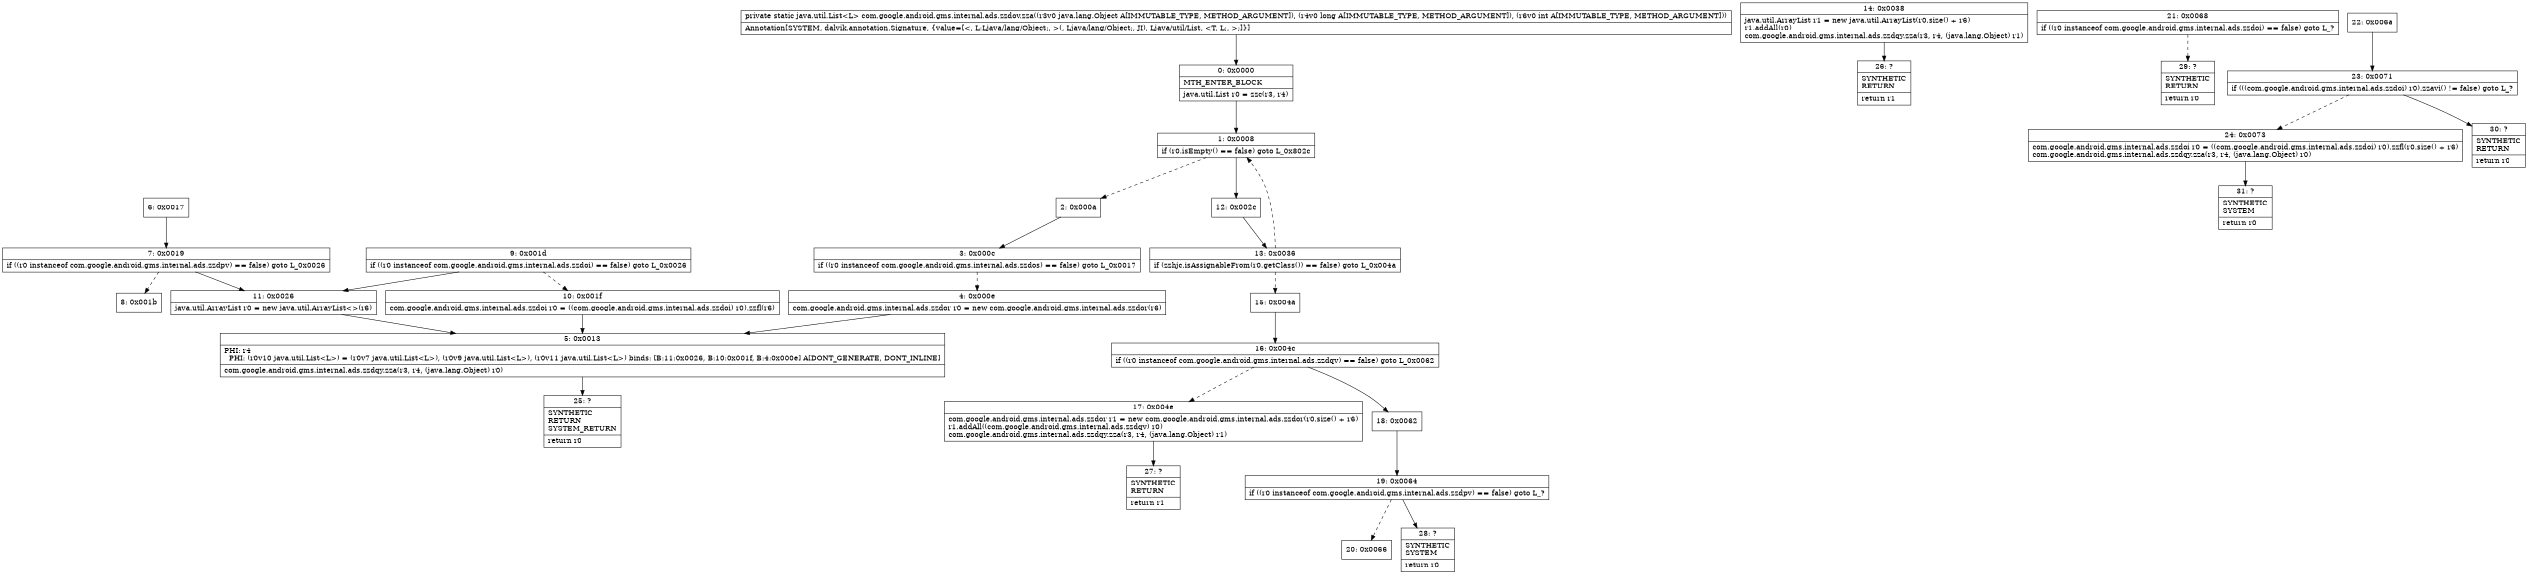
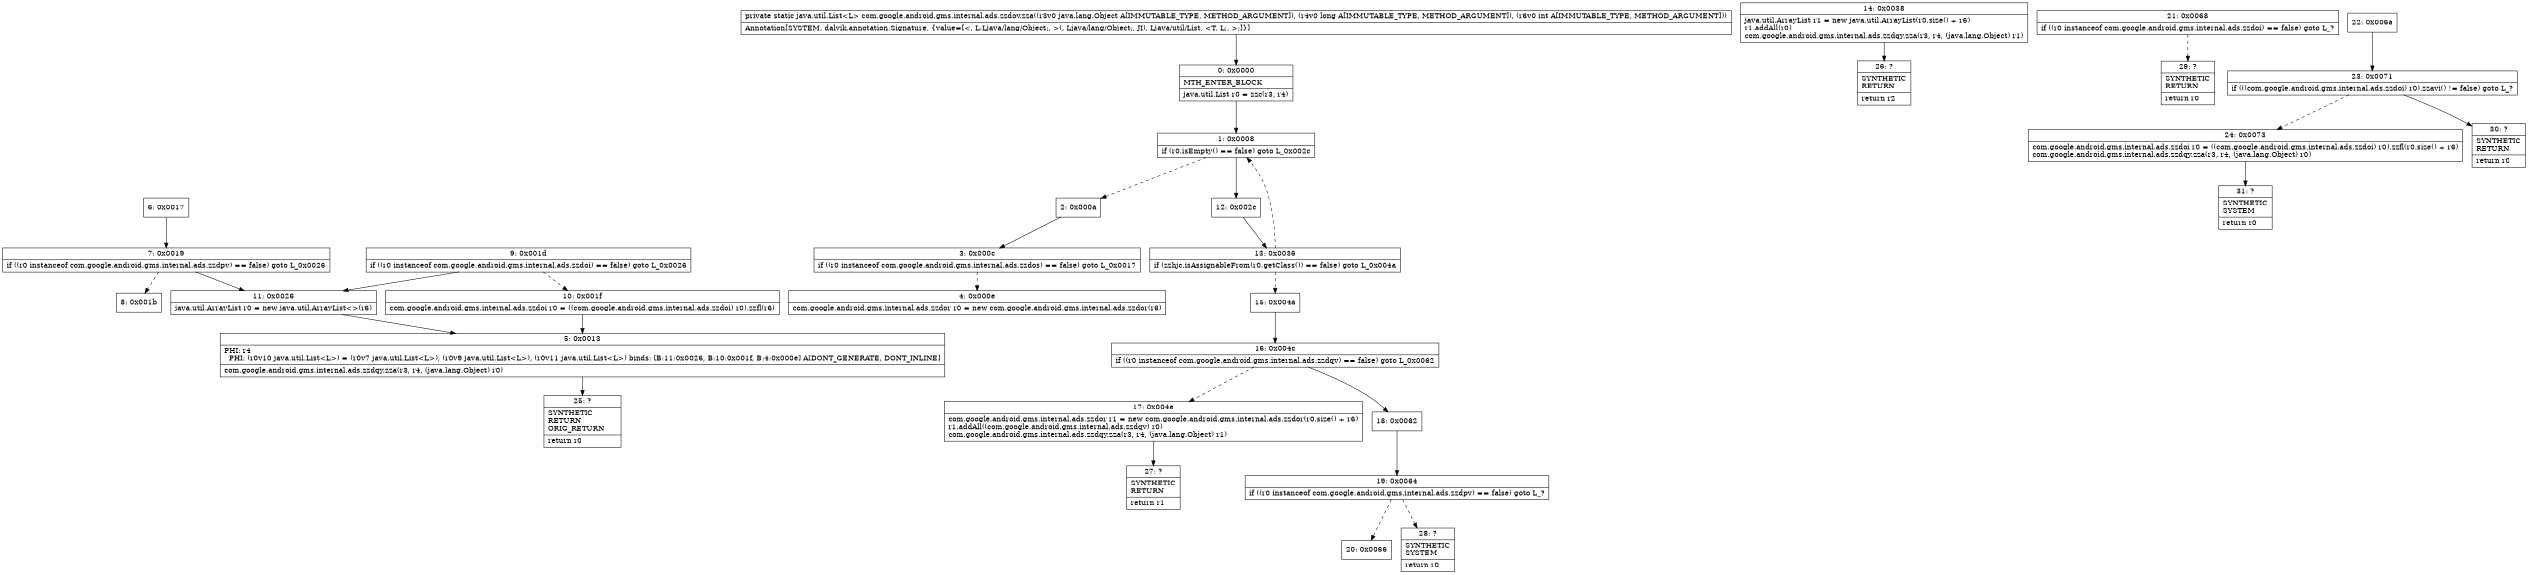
  digraph {
    node [shape=record]
    n1 [label="{0\:\ 0x0000|MTH_ENTER_BLOCK\l|java.util.List r0 = zzc(r3, r4)\l}"]
-   n2 [label="{1\:\ 0x0008|if (r0.isEmpty() == false) goto L_0x802c\l}"]
+   n2 [label="{1\:\ 0x0008|if (r0.isEmpty() == false) goto L_0x002c\l}"]
    n3 [label="{2\:\ 0x000a}"]
    n4 [label="{12\:\ 0x002c}"]
    n5 [label="{3\:\ 0x000c|if ((r0 instanceof com.google.android.gms.internal.ads.zzdos) == false) goto L_0x0017\l}"]
    n6 [label="{13\:\ 0x0036|if (zzhjc.isAssignableFrom(r0.getClass()) == false) goto L_0x004a\l}"]
    n7 [label="{4\:\ 0x000e|com.google.android.gms.internal.ads.zzdor r0 = new com.google.android.gms.internal.ads.zzdor(r6)\l}"]
    n8 [label="{5\:\ 0x0013|PHI: r4 \l  PHI: (r0v10 java.util.List\<L\>) = (r0v7 java.util.List\<L\>), (r0v9 java.util.List\<L\>), (r0v11 java.util.List\<L\>) binds: [B:11:0x0026, B:10:0x001f, B:4:0x000e] A[DONT_GENERATE, DONT_INLINE]\l|com.google.android.gms.internal.ads.zzdqy.zza(r3, r4, (java.lang.Object) r0)\l}"]
    n9 [label="{6\:\ 0x0017}"]
    n10 [label="{7\:\ 0x0019|if ((r0 instanceof com.google.android.gms.internal.ads.zzdpv) == false) goto L_0x0026\l}"]
-   n11 [label="{25\:\ ?|SYNTHETIC\lRETURN\lSYSTEM_RETURN\l|return r0\l}"]
+   n11 [label="{25\:\ ?|SYNTHETIC\lRETURN\lORIG_RETURN\l|return r0\l}"]
    n12 [label="{8\:\ 0x001b}"]
    n13 [label="{11\:\ 0x0026|java.util.ArrayList r0 = new java.util.ArrayList\<\>(r6)\l}"]
    n14 [label="{9\:\ 0x001d|if ((r0 instanceof com.google.android.gms.internal.ads.zzdoi) == false) goto L_0x0026\l}"]
    n15 [label="{10\:\ 0x001f|com.google.android.gms.internal.ads.zzdoi r0 = ((com.google.android.gms.internal.ads.zzdoi) r0).zzfl(r6)\l}"]
    n16 [label="{15\:\ 0x004a}"]
    n17 [label="{14\:\ 0x0038|java.util.ArrayList r1 = new java.util.ArrayList(r0.size() + r6)\lr1.addAll(r0)\lcom.google.android.gms.internal.ads.zzdqy.zza(r3, r4, (java.lang.Object) r1)\l}"]
-   n18 [label="{26\:\ ?|SYNTHETIC\lRETURN\l|return r1\l}"]
+   n18 [label="{26\:\ ?|SYNTHETIC\lRETURN\l|return r2\l}"]
    n19 [label="{16\:\ 0x004c|if ((r0 instanceof com.google.android.gms.internal.ads.zzdqv) == false) goto L_0x0062\l}"]
    n20 [label="{17\:\ 0x004e|com.google.android.gms.internal.ads.zzdor r1 = new com.google.android.gms.internal.ads.zzdor(r0.size() + r6)\lr1.addAll((com.google.android.gms.internal.ads.zzdqv) r0)\lcom.google.android.gms.internal.ads.zzdqy.zza(r3, r4, (java.lang.Object) r1)\l}"]
    n21 [label="{18\:\ 0x0062}"]
    n22 [label="{27\:\ ?|SYNTHETIC\lRETURN\l|return r1\l}"]
    n23 [label="{19\:\ 0x0064|if ((r0 instanceof com.google.android.gms.internal.ads.zzdpv) == false) goto L_?\l}"]
    n24 [label="{20\:\ 0x0066}"]
    n25 [label="{28\:\ ?|SYNTHETIC\lSYSTEM\l|return r0\l}"]
    n26 [label="{21\:\ 0x0068|if ((r0 instanceof com.google.android.gms.internal.ads.zzdoi) == false) goto L_?\l}"]
    n27 [label="{29\:\ ?|SYNTHETIC\lRETURN\l|return r0\l}"]
    n28 [label="{22\:\ 0x006a}"]
    n29 [label="{23\:\ 0x0071|if (((com.google.android.gms.internal.ads.zzdoi) r0).zzavi() != false) goto L_?\l}"]
    n30 [label="{24\:\ 0x0073|com.google.android.gms.internal.ads.zzdoi r0 = ((com.google.android.gms.internal.ads.zzdoi) r0).zzfl(r0.size() + r6)\lcom.google.android.gms.internal.ads.zzdqy.zza(r3, r4, (java.lang.Object) r0)\l}"]
    n31 [label="{30\:\ ?|SYNTHETIC\lRETURN\l|return r0\l}"]
    n32 [label="{31\:\ ?|SYNTHETIC\lSYSTEM\l|return r0\l}"]
    n33 [label="{private static java.util.List\<L\> com.google.android.gms.internal.ads.zzdov.zza((r3v0 java.lang.Object A[IMMUTABLE_TYPE, METHOD_ARGUMENT]), (r4v0 long A[IMMUTABLE_TYPE, METHOD_ARGUMENT]), (r6v0 int A[IMMUTABLE_TYPE, METHOD_ARGUMENT]))  | Annotation[SYSTEM, dalvik.annotation.Signature, \{value=[\<, L:Ljava\/lang\/Object;, \>(, Ljava\/lang\/Object;, JI), Ljava\/util\/List, \<T, L;, \>;]\}]\l}"]
    n1 -> n2
    n2 -> n3 [style=dashed]
    n2 -> n4
    n3 -> n5
    n4 -> n6
    n5 -> n7 [style=dashed]
    n6 -> n2 [style=dashed]
    n6 -> n16 [style=dashed]
-   n7 -> n8
    n8 -> n11
    n9 -> n10
    n10 -> n12 [style=dashed]
    n10 -> n13
    n13 -> n8
    n14 -> n13
    n14 -> n15 [style=dashed]
    n15 -> n8
    n16 -> n19
    n17 -> n18
    n19 -> n20 [style=dashed]
    n19 -> n21
    n20 -> n22
    n21 -> n23
    n23 -> n24 [style=dashed]
-   n23 -> n25
+   n23 -> n25 [style=dashed]
    n26 -> n27 [style=dashed]
    n28 -> n29
    n29 -> n30 [style=dashed]
    n29 -> n31
    n30 -> n32
    n33 -> n1
  }
